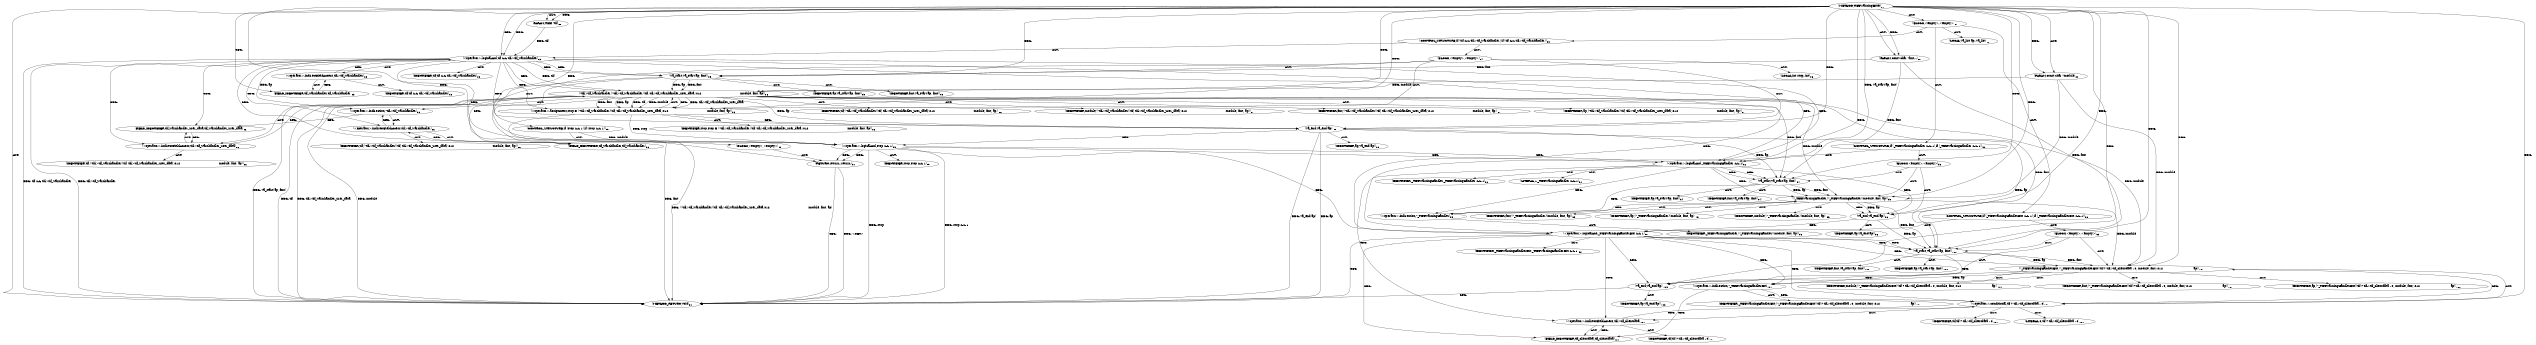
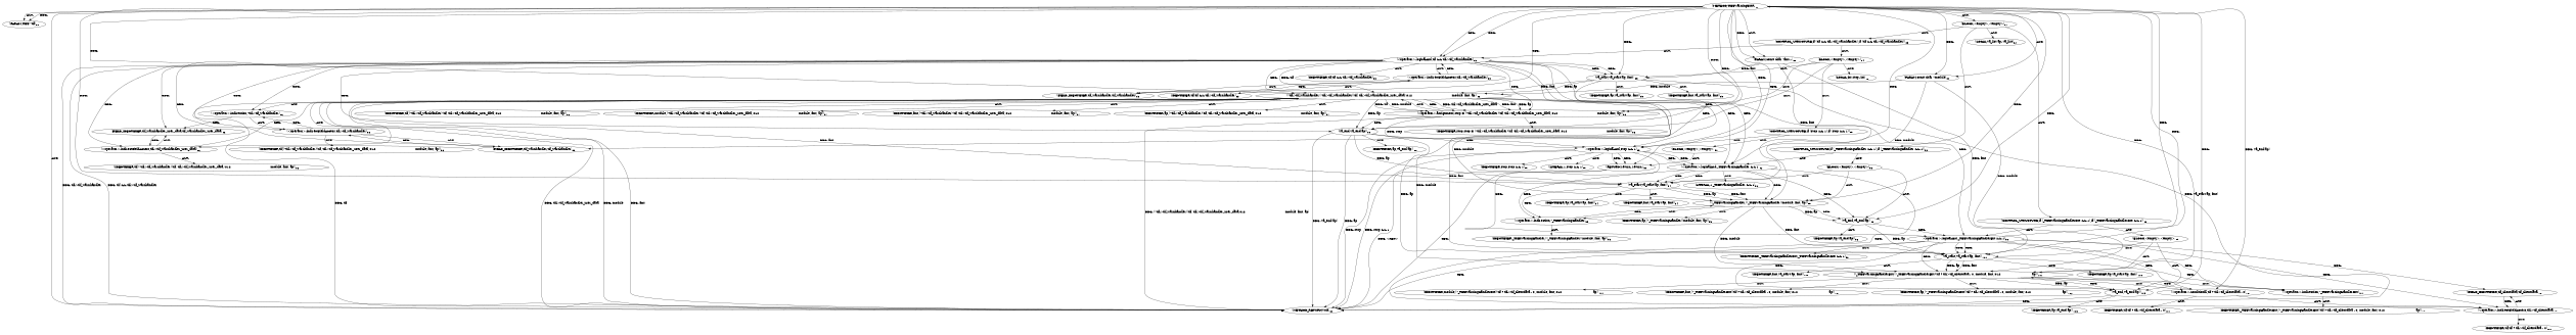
  digraph {
    n1 [label=<(METHOD,TIFFWarningExtR)<SUB>80</SUB>>]
    n2 [label=<(PARAM,TIFF *tif)<SUB>80</SUB>>]
    n3 [label=<(PARAM,const char *module)<SUB>80</SUB>>]
    n4 [label=<(PARAM,const char *fmt...)<SUB>80</SUB>>]
    n5 [label=<(BLOCK,&lt;empty&gt;,&lt;empty&gt;)<SUB>81</SUB>>]
    n6 [label=<(&lt;operator&gt;.logicalAnd,tif &amp;&amp; tif-&gt;tif_warnhandler)<SUB>83</SUB>>]
    n7 [label=<(FIELD_IDENTIFIER,tif_warnhandler,tif_warnhandler)<SUB>83</SUB>>]
    n8 [label=<(va_start,va_start(ap, fmt))<SUB>85</SUB>>]
    n9 [label=<(&lt;operator&gt;.assignment,stop = (*tif-&gt;tif_warnhandler)(tif, tif-&gt;tif_warnhandler_user_data,\012                                           module, fmt, ap))<SUB>86</SUB>>]
    n10 [label=<(*tif-&gt;tif_warnhandler,(*tif-&gt;tif_warnhandler)(tif, tif-&gt;tif_warnhandler_user_data,\012                                           module, fmt, ap))<SUB>86</SUB>>]
    n11 [label=<(va_end,va_end(ap))<SUB>88</SUB>>]
    n12 [label=<(&lt;operator&gt;.logicalAnd,stop &amp;&amp; 1)<SUB>89</SUB>>]
    n13 [label=<(RETURN,return;,return;)<SUB>90</SUB>>]
    n14 [label=<(&lt;operator&gt;.logicalAnd,_TIFFwarningHandler &amp;&amp; 1)<SUB>92</SUB>>]
    n15 [label=<(va_start,va_start(ap, fmt))<SUB>94</SUB>>]
    n16 [label=<(*_TIFFwarningHandler,(*_TIFFwarningHandler)(module, fmt, ap))<SUB>95</SUB>>]
    n17 [label=<(va_end,va_end(ap))<SUB>96</SUB>>]
    n18 [label=<(&lt;operator&gt;.logicalAnd,_TIFFwarningHandlerExt &amp;&amp; 1)<SUB>98</SUB>>]
    n19 [label=<(va_start,va_start(ap, fmt))<SUB>100</SUB>>]
    n20 [label=<(*_TIFFwarningHandlerExt,(*_TIFFwarningHandlerExt)(tif ? tif-&gt;tif_clientdata : 0, module, fmt,\012                                  ap))<SUB>101</SUB>>]
    n21 [label=<(&lt;operator&gt;.conditional,tif ? tif-&gt;tif_clientdata : 0)<SUB>101</SUB>>]
    n22 [label=<(va_end,va_end(ap))<SUB>103</SUB>>]
    n23 [label=<(METHOD_RETURN,void)<SUB>80</SUB>>]
    n24 [label=<(LOCAL,va_list ap: va_list)<SUB>82</SUB>>]
    n25 [label=<(CONTROL_STRUCTURE,if (tif &amp;&amp; tif-&gt;tif_warnhandler),if (tif &amp;&amp; tif-&gt;tif_warnhandler))<SUB>83</SUB>>]
    n26 [label=<(CONTROL_STRUCTURE,if (_TIFFwarningHandler &amp;&amp; 1),if (_TIFFwarningHandler &amp;&amp; 1))<SUB>92</SUB>>]
    n27 [label=<(CONTROL_STRUCTURE,if (_TIFFwarningHandlerExt &amp;&amp; 1),if (_TIFFwarningHandlerExt &amp;&amp; 1))<SUB>98</SUB>>]
    n28 [label=<(IDENTIFIER,tif,tif &amp;&amp; tif-&gt;tif_warnhandler)<SUB>83</SUB>>]
    n29 [label=<(&lt;operator&gt;.indirectFieldAccess,tif-&gt;tif_warnhandler)<SUB>83</SUB>>]
    n30 [label=<(&lt;operator&gt;.indirection,*tif-&gt;tif_warnhandler)<SUB>86</SUB>>]
    n31 [label=<(&lt;operator&gt;.indirectFieldAccess,tif-&gt;tif_warnhandler)<SUB>86</SUB>>]
    n32 [label=<(FIELD_IDENTIFIER,tif_warnhandler,tif_warnhandler)<SUB>86</SUB>>]
    n33 [label=<(&lt;operator&gt;.indirectFieldAccess,tif-&gt;tif_warnhandler_user_data)<SUB>86</SUB>>]
    n34 [label=<(FIELD_IDENTIFIER,tif_warnhandler_user_data,tif_warnhandler_user_data)<SUB>86</SUB>>]
    n35 [label=<(IDENTIFIER,ap,va_start(ap, fmt))<SUB>85</SUB>>]
    n36 [label=<(IDENTIFIER,fmt,va_start(ap, fmt))<SUB>85</SUB>>]
    n37 [label=<(IDENTIFIER,stop,stop = (*tif-&gt;tif_warnhandler)(tif, tif-&gt;tif_warnhandler_user_data,\012                                           module, fmt, ap))<SUB>86</SUB>>]
    n38 [label=<(IDENTIFIER,tif,(*tif-&gt;tif_warnhandler)(tif, tif-&gt;tif_warnhandler_user_data,\012                                           module, fmt, ap))<SUB>86</SUB>>]
    n39 [label=<(IDENTIFIER,module,(*tif-&gt;tif_warnhandler)(tif, tif-&gt;tif_warnhandler_user_data,\012                                           module, fmt, ap))<SUB>87</SUB>>]
    n40 [label=<(IDENTIFIER,fmt,(*tif-&gt;tif_warnhandler)(tif, tif-&gt;tif_warnhandler_user_data,\012                                           module, fmt, ap))<SUB>87</SUB>>]
    n41 [label=<(IDENTIFIER,ap,(*tif-&gt;tif_warnhandler)(tif, tif-&gt;tif_warnhandler_user_data,\012                                           module, fmt, ap))<SUB>87</SUB>>]
    n42 [label=<(IDENTIFIER,ap,va_end(ap))<SUB>88</SUB>>]
    n43 [label=<(IDENTIFIER,stop,stop &amp;&amp; 1)<SUB>89</SUB>>]
-   n45 [label=<(IDENTIFIER,_TIFFwarningHandler,_TIFFwarningHandler &amp;&amp; 1)<SUB>92</SUB>>]
+   n44 [label=<(LITERAL,1,stop &amp;&amp; 1)<SUB>89</SUB>>]
    n46 [label=<(LITERAL,1,_TIFFwarningHandler &amp;&amp; 1)<SUB>92</SUB>>]
    n47 [label=<(&lt;operator&gt;.indirection,*_TIFFwarningHandler)<SUB>95</SUB>>]
    n48 [label=<(&lt;operator&gt;.indirectFieldAccess,tif-&gt;tif_clientdata)<SUB>101</SUB>>]
    n49 [label=<(IDENTIFIER,ap,va_start(ap, fmt))<SUB>94</SUB>>]
    n50 [label=<(IDENTIFIER,fmt,va_start(ap, fmt))<SUB>94</SUB>>]
-   n51 [label=<(IDENTIFIER,module,(*_TIFFwarningHandler)(module, fmt, ap))<SUB>95</SUB>>]
-   n52 [label=<(IDENTIFIER,fmt,(*_TIFFwarningHandler)(module, fmt, ap))<SUB>95</SUB>>]
-   n53 [label=<(IDENTIFIER,ap,(*_TIFFwarningHandler)(module, fmt, ap))<SUB>75</SUB>>]
+   n53 [label=<(IDENTIFIER,ap,(*_TIFFwarningHandler)(module, fmt, ap))<SUB>95</SUB>>]
    n54 [label=<(IDENTIFIER,ap,va_end(ap))<SUB>96</SUB>>]
    n55 [label=<(IDENTIFIER,_TIFFwarningHandlerExt,_TIFFwarningHandlerExt &amp;&amp; 1)<SUB>98</SUB>>]
    n56 [label=<(&lt;operator&gt;.indirection,*_TIFFwarningHandlerExt)<SUB>101</SUB>>]
    n57 [label=<(FIELD_IDENTIFIER,tif_clientdata,tif_clientdata)<SUB>101</SUB>>]
    n58 [label=<(IDENTIFIER,ap,va_start(ap, fmt))<SUB>100</SUB>>]
    n59 [label=<(IDENTIFIER,fmt,va_start(ap, fmt))<SUB>100</SUB>>]
    n60 [label=<(IDENTIFIER,module,(*_TIFFwarningHandlerExt)(tif ? tif-&gt;tif_clientdata : 0, module, fmt,\012                                  ap))<SUB>101</SUB>>]
    n61 [label=<(IDENTIFIER,fmt,(*_TIFFwarningHandlerExt)(tif ? tif-&gt;tif_clientdata : 0, module, fmt,\012                                  ap))<SUB>101</SUB>>]
    n62 [label=<(IDENTIFIER,ap,(*_TIFFwarningHandlerExt)(tif ? tif-&gt;tif_clientdata : 0, module, fmt,\012                                  ap))<SUB>102</SUB>>]
    n63 [label=<(IDENTIFIER,tif,tif ? tif-&gt;tif_clientdata : 0)<SUB>101</SUB>>]
-   n64 [label=<(LITERAL,0,tif ? tif-&gt;tif_clientdata : 0)<SUB>101</SUB>>]
    n65 [label=<(IDENTIFIER,ap,va_end(ap))<SUB>103</SUB>>]
    n66 [label=<(BLOCK,&lt;empty&gt;,&lt;empty&gt;)<SUB>84</SUB>>]
    n67 [label=<(BLOCK,&lt;empty&gt;,&lt;empty&gt;)<SUB>93</SUB>>]
    n68 [label=<(BLOCK,&lt;empty&gt;,&lt;empty&gt;)<SUB>99</SUB>>]
    n69 [label=<(LOCAL,int stop: int)<SUB>86</SUB>>]
    n70 [label=<(CONTROL_STRUCTURE,if (stop &amp;&amp; 1),if (stop &amp;&amp; 1))<SUB>89</SUB>>]
    n71 [label=<(IDENTIFIER,tif,tif &amp;&amp; tif-&gt;tif_warnhandler)<SUB>83</SUB>>]
    n72 [label=<(IDENTIFIER,tif,(*tif-&gt;tif_warnhandler)(tif, tif-&gt;tif_warnhandler_user_data,\012                                           module, fmt, ap))<SUB>86</SUB>>]
    n73 [label=<(IDENTIFIER,tif,(*tif-&gt;tif_warnhandler)(tif, tif-&gt;tif_warnhandler_user_data,\012                                           module, fmt, ap))<SUB>86</SUB>>]
    n74 [label=<(BLOCK,&lt;empty&gt;,&lt;empty&gt;)<SUB>90</SUB>>]
    n75 [label=<(IDENTIFIER,_TIFFwarningHandler,(*_TIFFwarningHandler)(module, fmt, ap))<SUB>95</SUB>>]
    n76 [label=<(IDENTIFIER,_TIFFwarningHandlerExt,(*_TIFFwarningHandlerExt)(tif ? tif-&gt;tif_clientdata : 0, module, fmt,\012                                  ap))<SUB>101</SUB>>]
    n77 [label=<(IDENTIFIER,tif,tif ? tif-&gt;tif_clientdata : 0)<SUB>101</SUB>>]
    n1 -> n2 [label="AST: "]
    n1 -> n2 [label="DDG: "]
    n1 -> n3 [label="AST: "]
    n1 -> n3 [label="DDG: "]
    n1 -> n4 [label="AST: "]
    n1 -> n4 [label="DDG: "]
    n1 -> n5 [label="AST: "]
    n1 -> n6 [label="CFG: "]
    n1 -> n6 [label="DDG: "]
    n1 -> n7 [label="CFG: "]
    n1 -> n8 [label="DDG: "]
    n1 -> n9 [label="DDG: "]
    n1 -> n10 [label="DDG: "]
    n1 -> n11 [label="DDG: "]
    n1 -> n12 [label="DDG: "]
-   n1 -> n13 [label="DDG: "]
-   n1 -> n14 [label="DDG: va_start(ap, fmt)"]
+   n1 -> n13 [label="CFG: "]
+   n1 -> n14 [label="DDG: "]
    n1 -> n15 [label="DDG: "]
    n1 -> n16 [label="DDG: "]
    n1 -> n17 [label="DDG: "]
-   n1 -> n18 [label="DDG: "]
+   n18 -> n1 [label="DDG: "]
    n1 -> n19 [label="DDG: "]
    n1 -> n20 [label="DDG: "]
-   n1 -> n21 [label="DDG: "]
+   n1 -> n21 [label="DDG: va_end(ap)"]
    n1 -> n22 [label="DDG: "]
    n1 -> n23 [label="AST: "]
-   n2 -> n6 [label="DDG: tif"]
    n3 -> n10 [label="DDG: module"]
    n3 -> n16 [label="DDG: module"]
    n3 -> n20 [label="DDG: module"]
    n4 -> n8 [label="DDG: fmt"]
    n4 -> n15 [label="DDG: fmt"]
    n4 -> n19 [label="DDG: fmt"]
    n5 -> n24 [label="AST: "]
    n5 -> n25 [label="AST: "]
    n5 -> n26 [label="AST: "]
    n5 -> n27 [label="AST: "]
    n6 -> n8 [label="CFG: "]
    n6 -> n8 [label="CDG: "]
    n6 -> n9 [label="CDG: "]
    n6 -> n10 [label="DDG: tif"]
    n6 -> n10 [label="CDG: "]
    n6 -> n11 [label="CDG: "]
    n6 -> n12 [label="CDG: "]
    n6 -> n14 [label="CFG: "]
    n6 -> n14 [label="CDG: "]
    n6 -> n18 [label="CDG: "]
    n6 -> n23 [label="DDG: tif-&gt;tif_warnhandler"]
    n6 -> n23 [label="DDG: tif &amp;&amp; tif-&gt;tif_warnhandler"]
    n6 -> n28 [label="AST: "]
    n6 -> n29 [label="AST: "]
-   n6 -> n30 [label="DDG: ap"]
+   n6 -> n30 [label="CDG: "]
    n6 -> n31 [label="CDG: "]
    n6 -> n32 [label="CDG: "]
    n6 -> n33 [label="CDG: "]
    n6 -> n34 [label="CDG: "]
    n7 -> n29 [label="CFG: "]
    n8 -> n10 [label="DDG: fmt"]
    n8 -> n10 [label="DDG: ap"]
    n8 -> n23 [label="DDG: va_start(ap, fmt)"]
    n8 -> n32 [label="CFG: "]
    n8 -> n35 [label="AST: "]
    n8 -> n36 [label="AST: "]
    n9 -> n10 [label="AST: "]
    n9 -> n11 [label="CFG: "]
    n9 -> n12 [label="DDG: stop"]
    n9 -> n23 [label="DDG: (*tif-&gt;tif_warnhandler)(tif, tif-&gt;tif_warnhandler_user_data,\012                                           module, fmt, ap)"]
    n9 -> n37 [label="AST: "]
    n10 -> n9 [label="CFG: "]
    n10 -> n9 [label="DDG: tif-&gt;tif_warnhandler_user_data"]
    n10 -> n9 [label="DDG: fmt"]
    n10 -> n9 [label="DDG: ap"]
    n10 -> n9 [label="DDG: tif"]
    n10 -> n9 [label="DDG: module"]
    n10 -> n11 [label="DDG: ap"]
    n10 -> n15 [label="DDG: fmt"]
    n10 -> n16 [label="DDG: module"]
    n10 -> n19 [label="DDG: fmt"]
    n10 -> n20 [label="DDG: module"]
    n10 -> n23 [label="DDG: tif"]
    n10 -> n23 [label="DDG: tif-&gt;tif_warnhandler_user_data"]
    n10 -> n23 [label="DDG: module"]
    n10 -> n23 [label="DDG: fmt"]
    n10 -> n30 [label="AST: "]
    n10 -> n33 [label="AST: "]
    n10 -> n38 [label="AST: "]
    n10 -> n39 [label="AST: "]
    n10 -> n40 [label="AST: "]
    n10 -> n41 [label="AST: "]
    n11 -> n12 [label="CFG: "]
    n11 -> n15 [label="DDG: ap"]
    n11 -> n19 [label="DDG: ap"]
    n11 -> n23 [label="DDG: ap"]
    n11 -> n23 [label="DDG: va_end(ap)"]
    n11 -> n42 [label="AST: "]
    n12 -> n13 [label="CFG: "]
    n12 -> n13 [label="CDG: "]
    n12 -> n14 [label="CFG: "]
    n12 -> n14 [label="CDG: "]
    n12 -> n18 [label="CDG: "]
    n12 -> n23 [label="DDG: stop"]
    n12 -> n23 [label="DDG: stop &amp;&amp; 1"]
    n12 -> n43 [label="AST: "]
+   n12 -> n44 [label="AST: "]
    n13 -> n23 [label="CFG: "]
    n13 -> n23 [label="DDG: &lt;RET&gt;"]
    n14 -> n15 [label="CFG: "]
    n14 -> n15 [label="CDG: "]
    n14 -> n16 [label="CDG: "]
    n14 -> n17 [label="CDG: "]
-   n14 -> n45 [label="AST: "]
    n14 -> n46 [label="AST: "]
    n14 -> n47 [label="CDG: "]
    n14 -> n48 [label="CFG: "]
    n15 -> n16 [label="DDG: fmt"]
    n15 -> n16 [label="DDG: ap"]
    n15 -> n47 [label="CFG: "]
    n15 -> n49 [label="AST: "]
    n15 -> n50 [label="AST: "]
    n16 -> n17 [label="CFG: "]
    n16 -> n17 [label="DDG: ap"]
    n16 -> n19 [label="DDG: fmt"]
    n16 -> n20 [label="DDG: module"]
    n16 -> n47 [label="AST: "]
-   n16 -> n51 [label="AST: "]
-   n16 -> n52 [label="AST: "]
    n16 -> n53 [label="AST: "]
    n17 -> n18 [label="CFG: "]
    n17 -> n19 [label="DDG: ap"]
    n17 -> n54 [label="AST: "]
    n18 -> n19 [label="CFG: "]
    n18 -> n19 [label="CDG: "]
    n18 -> n20 [label="CDG: "]
    n18 -> n21 [label="CFG: "]
    n18 -> n22 [label="CDG: "]
    n18 -> n23 [label="CFG: "]
    n18 -> n48 [label="CDG: "]
    n18 -> n55 [label="AST: "]
    n18 -> n56 [label="CDG: "]
    n18 -> n57 [label="CDG: "]
    n19 -> n20 [label="DDG: fmt"]
    n19 -> n20 [label="DDG: ap"]
    n19 -> n56 [label="CFG: "]
    n19 -> n58 [label="AST: "]
    n19 -> n59 [label="AST: "]
    n20 -> n21 [label="AST: "]
    n20 -> n22 [label="CFG: "]
    n20 -> n22 [label="DDG: ap"]
    n20 -> n56 [label="AST: "]
    n20 -> n60 [label="AST: "]
    n20 -> n61 [label="AST: "]
    n20 -> n62 [label="AST: "]
    n21 -> n20 [label="CFG: "]
    n21 -> n48 [label="AST: "]
    n21 -> n63 [label="AST: "]
-   n21 -> n64 [label="AST: "]
    n22 -> n23 [label="CFG: "]
    n22 -> n65 [label="AST: "]
    n25 -> n6 [label="AST: "]
    n25 -> n66 [label="AST: "]
    n26 -> n14 [label="AST: "]
    n26 -> n67 [label="AST: "]
    n27 -> n18 [label="AST: "]
    n27 -> n68 [label="AST: "]
    n29 -> n6 [label="CFG: "]
    n29 -> n7 [label="AST: "]
    n29 -> n71 [label="AST: "]
    n30 -> n31 [label="AST: "]
    n30 -> n34 [label="CFG: "]
    n31 -> n30 [label="CFG: "]
    n31 -> n32 [label="AST: "]
    n31 -> n72 [label="AST: "]
    n32 -> n31 [label="CFG: "]
    n33 -> n10 [label="CFG: "]
    n33 -> n34 [label="AST: "]
    n33 -> n73 [label="AST: "]
    n34 -> n33 [label="CFG: "]
    n47 -> n16 [label="CFG: "]
    n47 -> n75 [label="AST: "]
-   n48 -> n21 [label="CFG: "]
    n48 -> n57 [label="AST: "]
    n48 -> n77 [label="AST: "]
-   n56 -> n21 [label="CFG: "]
-   n56 -> n57 [label="CFG: "]
    n56 -> n76 [label="AST: "]
    n57 -> n48 [label="CFG: "]
    n66 -> n8 [label="AST: "]
    n66 -> n9 [label="AST: "]
    n66 -> n11 [label="AST: "]
    n66 -> n69 [label="AST: "]
    n66 -> n70 [label="AST: "]
    n67 -> n15 [label="AST: "]
    n67 -> n16 [label="AST: "]
    n67 -> n17 [label="AST: "]
    n68 -> n19 [label="AST: "]
    n68 -> n20 [label="AST: "]
    n68 -> n22 [label="AST: "]
-   n70 -> n12 [label="DDG: module"]
+   n70 -> n12 [label="AST: "]
    n70 -> n74 [label="AST: "]
    n74 -> n13 [label="AST: "]
  }
